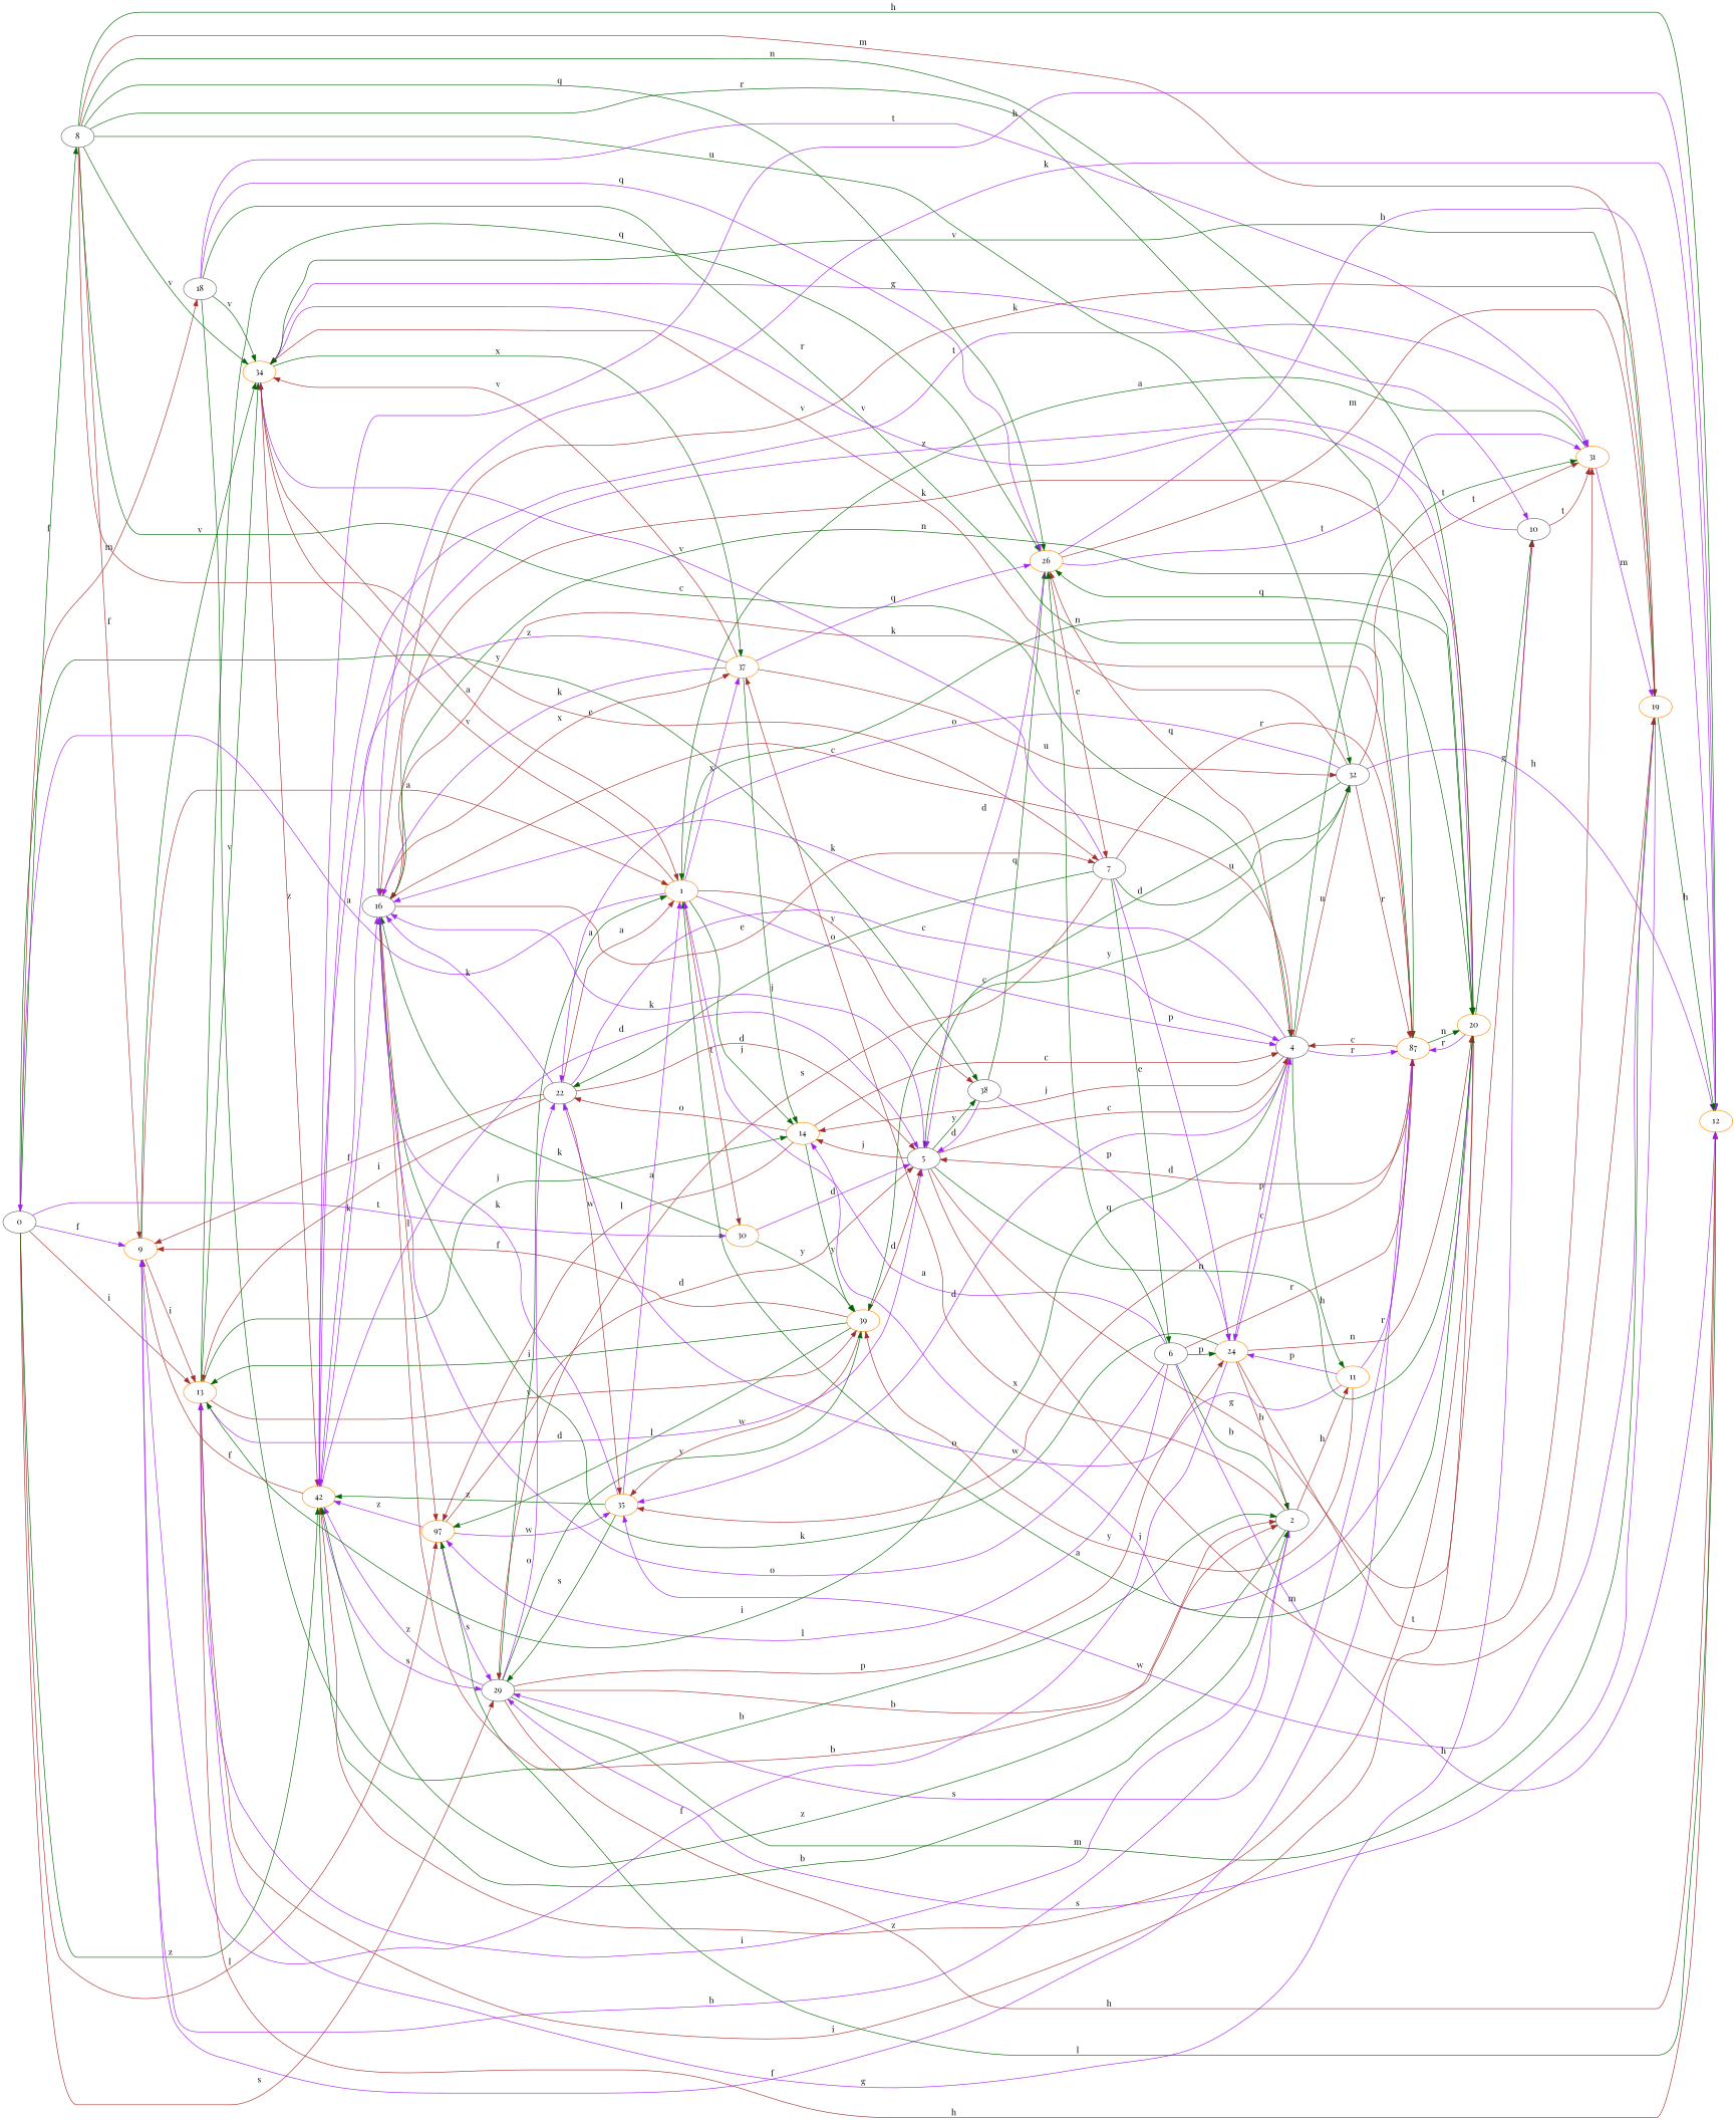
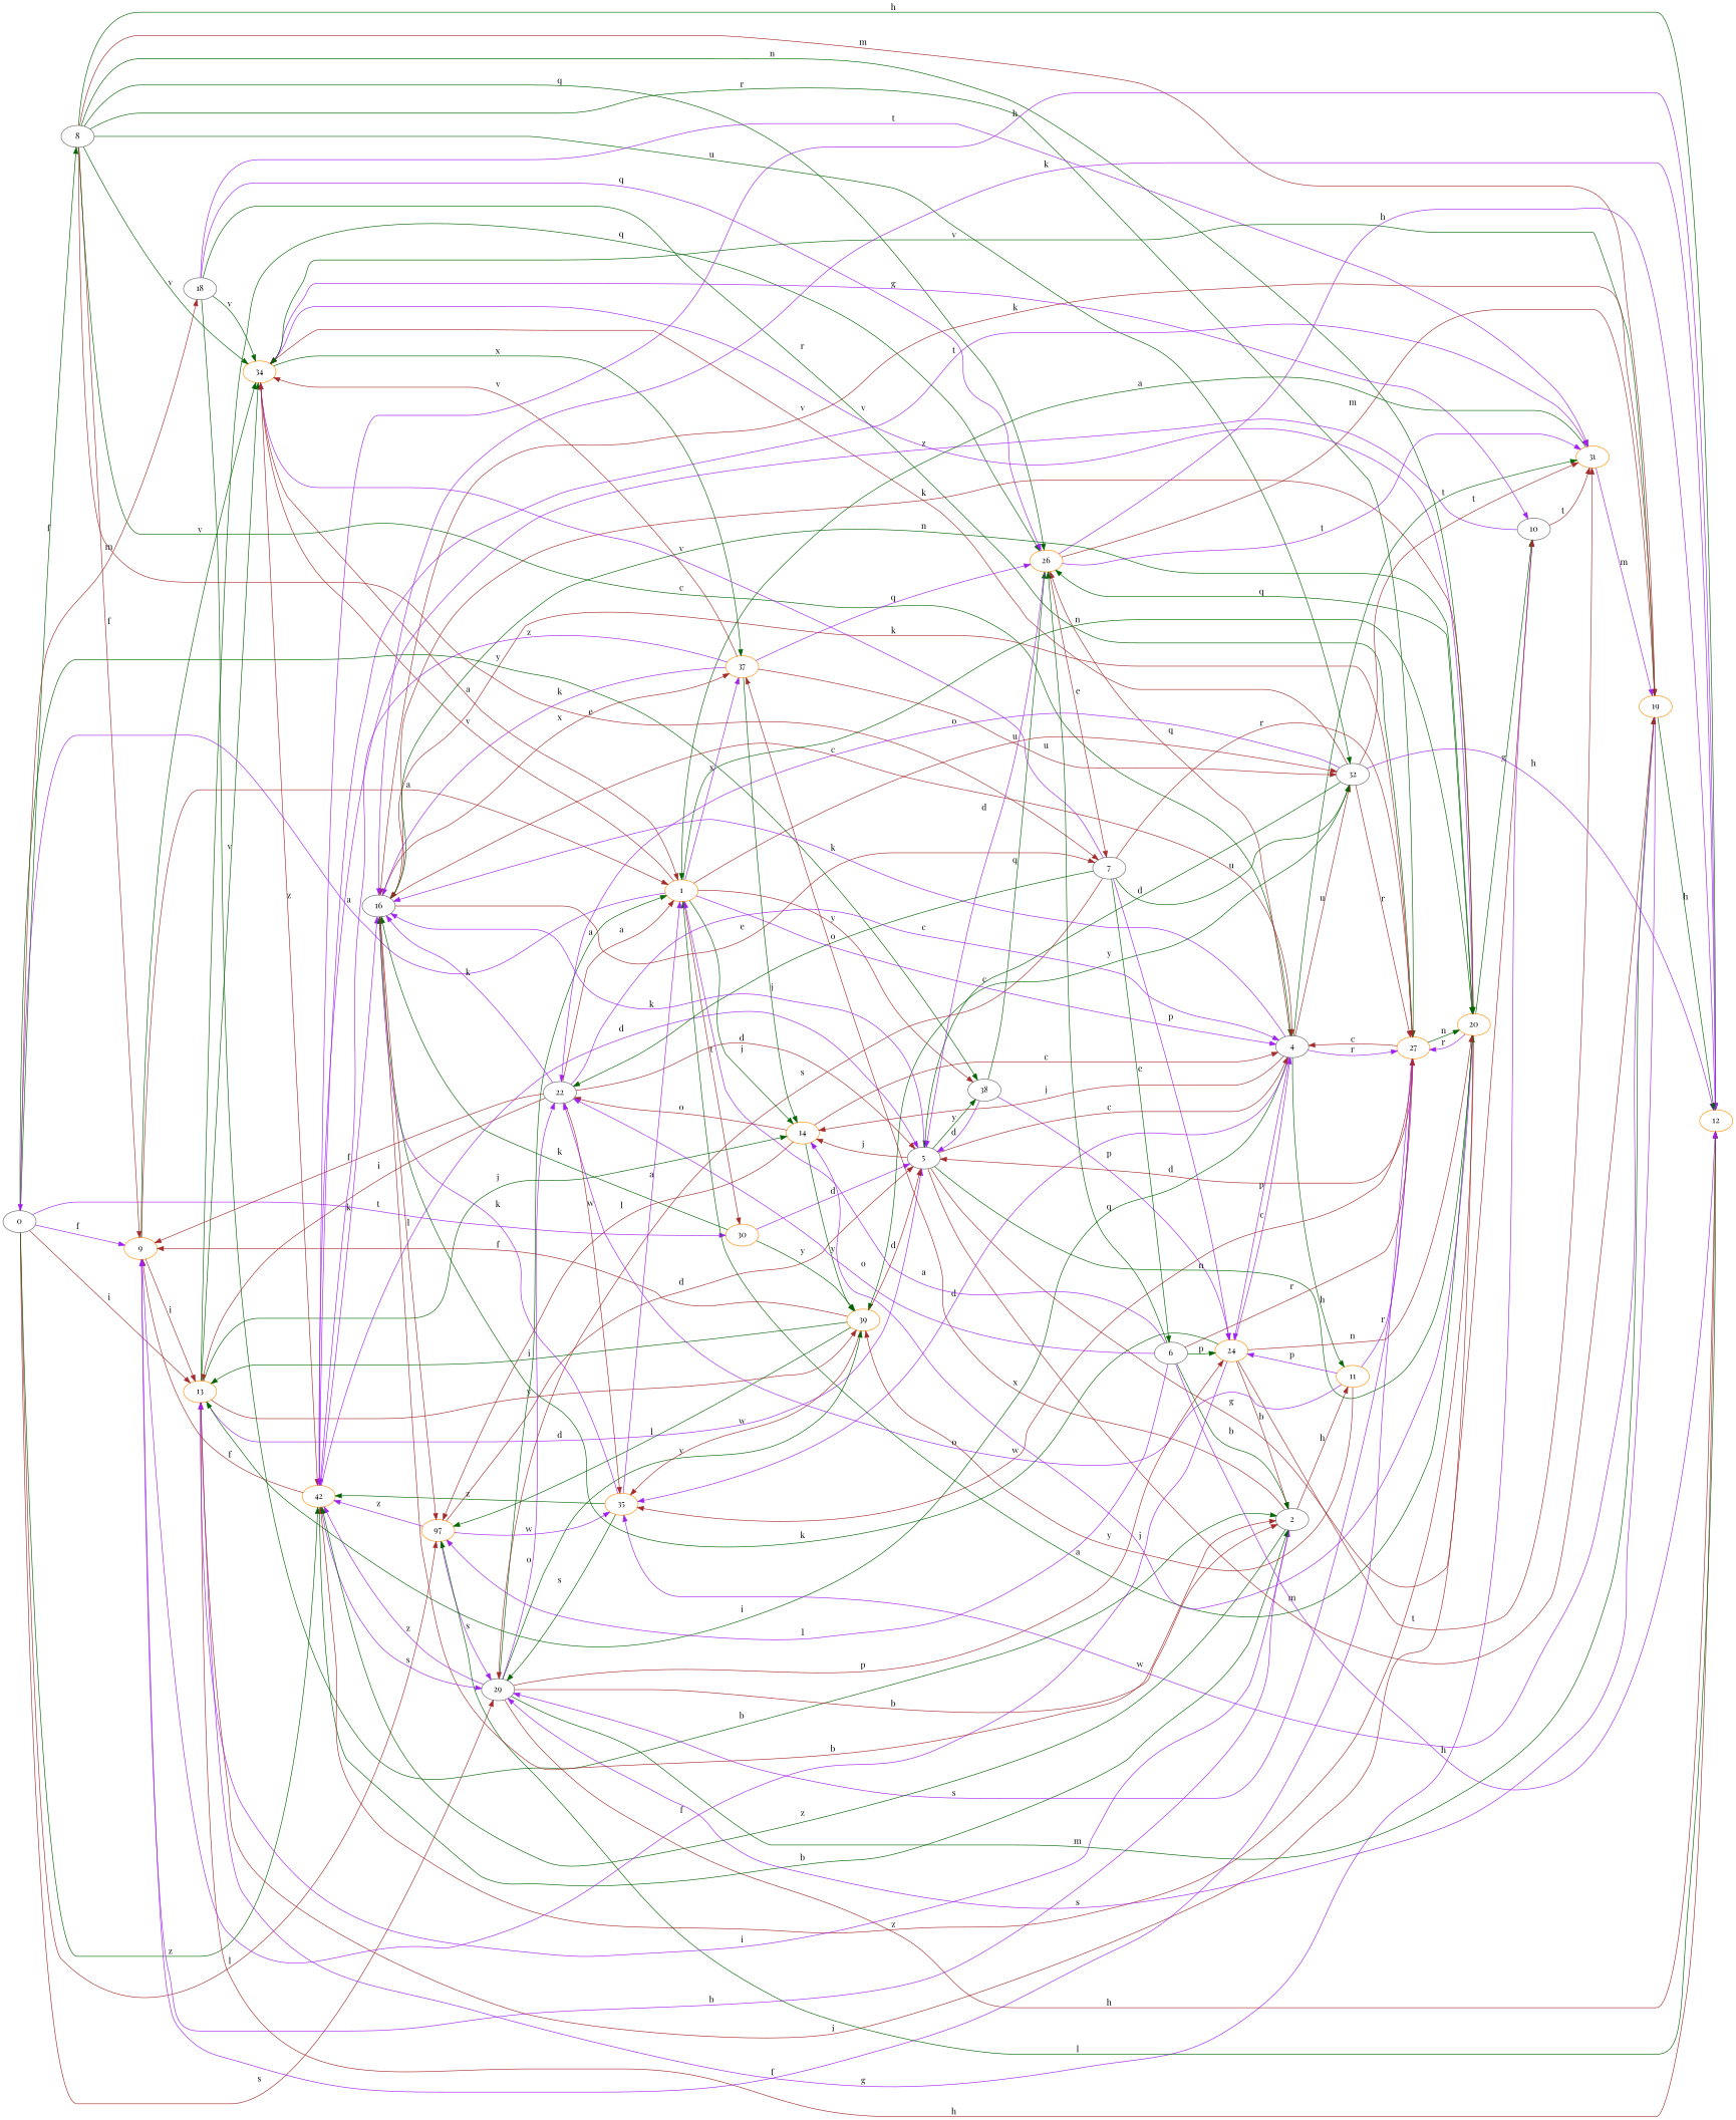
  strict digraph {
    fontname="Playfair Display"
    rankdir=LR
    node [color=darkorange fontname="Playfair Display"]
    edge [color=brown fontname="Playfair Display"]
    0 [color=gray40]
    8 [color=gray40]
    9
    13
    n5 [label=97]
    18 [color=gray40]
    29 [color=gray40]
    30
    38 [color=gray40]
    42
    4 [color=gray40]
    20
    32 [color=gray40]
    34
    26
-   27 [label=87]
+   27
    19
    12
    7 [color=gray40]
    1
    2 [color=gray40]
    14
    5 [color=gray40]
    10 [color=gray40]
    39
    35
    31
    24
    22 [color=gray40]
    16 [color=gray40]
    37
    11
    6 [color=gray40]
    0 -> 8 [color=darkgreen label=f]
    0 -> 9 [color=purple label=f]
    0 -> 13 [label=i]
    0 -> n5 [label=l]
    0 -> 18 [label=m]
    0 -> 29 [label=s]
    0 -> 30 [color=purple label=t]
    0 -> 38 [color=darkgreen label=y]
    0 -> 42 [color=darkgreen label=z]
    8 -> 9 [label=f]
    8 -> 4 [color=darkgreen label=c]
    8 -> 20 [color=darkgreen label=n]
    8 -> 32 [color=darkgreen label=u]
    8 -> 34 [color=darkgreen label=v]
    8 -> 26 [color=darkgreen label=q]
    8 -> 27 [color=darkgreen label=r]
    8 -> 19 [label=m]
    8 -> 12 [color=darkgreen label=h]
    8 -> 7 [label=e]
    9 -> 13 [label=i]
    9 -> 34 [color=darkgreen label=v]
    9 -> 1 [label=a]
    9 -> 2 [color=purple label=b]
    13 -> 34 [color=darkgreen label=v]
    13 -> 26 [color=darkgreen label=q]
    13 -> 12 [label=h]
    13 -> 14 [color=darkgreen label=j]
    13 -> 5 [color=purple label=d]
    13 -> 10 [color=purple label=g]
    13 -> 39 [label=y]
    n5 -> 29 [color=purple label=s]
    n5 -> 42 [color=purple label=z]
    n5 -> 5 [label=d]
    n5 -> 35 [color=purple label=w]
    18 -> 34 [color=darkgreen label=v]
    18 -> 26 [color=purple label=q]
    18 -> 27 [color=darkgreen label=r]
    18 -> 2 [color=darkgreen label=b]
    18 -> 31 [color=purple label=t]
    29 -> 42 [color=purple label=z]
    29 -> 19 [color=darkgreen label=m]
    29 -> 12 [label=h]
    29 -> 1 [color=darkgreen label=a]
    29 -> 2 [label=b]
    29 -> 39 [color=darkgreen label=y]
    29 -> 24 [label=p]
    29 -> 22 [color=purple label=o]
    30 -> 5 [color=purple label=d]
    30 -> 39 [color=darkgreen label=y]
    30 -> 16 [color=darkgreen label=k]
    38 -> 26 [color=darkgreen label=q]
    38 -> 5 [color=purple label=d]
    38 -> 24 [color=purple label=p]
    42 -> 9 [label=f]
    42 -> 29 [color=purple label=s]
    42 -> 12 [color=purple label=h]
    42 -> 2 [color=darkgreen label=b]
    42 -> 5 [color=purple label=d]
    42 -> 31 [color=purple label=t]
    42 -> 16 [color=purple label=k]
    4 -> 13 [color=darkgreen label=i]
    4 -> 32 [label=u]
    4 -> 26 [label=q]
    4 -> 27 [color=purple label=r]
    4 -> 14 [label=j]
    4 -> 35 [color=purple label=d]
    4 -> 31 [color=darkgreen label=t]
    4 -> 24 [color=purple label=p]
    4 -> 16 [color=purple label=k]
    4 -> 11 [color=darkgreen label=h]
    20 -> 13 [label=i]
    20 -> 42 [label=z]
    20 -> 34 [color=purple label=v]
    20 -> 26 [color=darkgreen label=q]
    20 -> 27 [color=purple label=r]
    20 -> 1 [color=darkgreen label=a]
    20 -> 14 [color=purple label=j]
    20 -> 10 [color=darkgreen label=g]
    20 -> 16 [label=k]
    32 -> 34 [label=v]
    32 -> 27 [label=r]
    32 -> 12 [color=purple label=h]
    32 -> 5 [color=darkgreen label=d]
    32 -> 39 [color=darkgreen label=y]
    32 -> 31 [label=t]
    32 -> 22 [color=purple label=o]
    34 -> 42 [label=z]
    34 -> 1 [label=a]
    34 -> 10 [color=purple label=g]
    34 -> 37 [color=darkgreen label=x]
    26 -> 19 [label=m]
    26 -> 12 [color=purple label=h]
    26 -> 7 [label=e]
    26 -> 5 [color=purple label=d]
    26 -> 31 [color=purple label=t]
    27 -> 9 [color=purple label=f]
    27 -> 29 [color=purple label=s]
    27 -> 4 [label=c]
    27 -> 20 [color=darkgreen label=n]
    27 -> 5 [label=d]
    27 -> 35 [label=w]
    27 -> 16 [label=k]
    19 -> 29 [color=purple label=s]
    19 -> 34 [color=darkgreen label=v]
    19 -> 12 [color=darkgreen label=h]
    19 -> 35 [color=purple label=w]
    19 -> 16 [label=k]
    12 -> n5 [color=darkgreen label=l]
    12 -> 16 [color=purple label=k]
    7 -> 29 [label=s]
    7 -> 32 [color=darkgreen label=u]
    7 -> 34 [color=purple label=v]
    7 -> 27 [label=r]
    7 -> 24 [color=purple label=p]
    7 -> 22 [color=darkgreen label=o]
    7 -> 6 [color=darkgreen label=e]
    1 -> 0 [color=purple label=a]
    1 -> 30 [label=t]
    1 -> 38 [label=y]
    1 -> 4 [color=purple label=c]
    1 -> 20 [color=darkgreen label=n]
+   1 -> 32 [label=u]
    1 -> 34 [label=v]
    1 -> 14 [color=darkgreen label=j]
    1 -> 37 [color=purple label=x]
    2 -> 13 [color=purple label=i]
    2 -> 42 [color=darkgreen label=z]
    2 -> 37 [label=x]
    2 -> 11 [label=h]
    14 -> n5 [label=l]
    14 -> 4 [label=c]
    14 -> 39 [color=darkgreen label=y]
    14 -> 22 [label=o]
    5 -> 38 [color=darkgreen label=y]
    5 -> 4 [label=c]
    5 -> 20 [color=darkgreen label=n]
    5 -> 19 [label=m]
    5 -> 14 [label=j]
    5 -> 10 [label=g]
    5 -> 16 [color=purple label=k]
    10 -> 42 [color=purple label=z]
    10 -> 31 [label=t]
    39 -> 9 [label=f]
    39 -> 13 [color=darkgreen label=i]
    39 -> n5 [color=darkgreen label=l]
    39 -> 5 [label=d]
    39 -> 35 [label=w]
    35 -> 29 [color=darkgreen label=s]
    35 -> 42 [color=darkgreen label=z]
    35 -> 1 [color=purple label=a]
    35 -> 16 [color=purple label=k]
    31 -> 19 [color=purple label=m]
    31 -> 1 [color=darkgreen label=a]
    24 -> 9 [color=purple label=f]
    24 -> 4 [color=purple label=c]
    24 -> 20 [label=n]
    24 -> 2 [label=b]
    24 -> 31 [label=t]
    24 -> 16 [color=darkgreen label=k]
    22 -> 9 [label=f]
    22 -> 13 [label=i]
    22 -> 4 [color=purple label=c]
    22 -> 1 [label=a]
    22 -> 5 [label=d]
    22 -> 35 [label=w]
    22 -> 16 [color=purple label=k]
    16 -> n5 [label=l]
    16 -> 4 [label=c]
    16 -> 20 [color=darkgreen label=n]
    16 -> 7 [label=e]
    16 -> 2 [label=b]
    16 -> 37 [label=x]
    37 -> 42 [color=purple label=z]
    37 -> 32 [label=u]
    37 -> 34 [label=v]
    37 -> 26 [color=purple label=q]
    37 -> 14 [color=darkgreen label=j]
    37 -> 16 [color=purple label=k]
    11 -> 27 [color=purple label=r]
    11 -> 39 [label=y]
    11 -> 24 [color=purple label=p]
    11 -> 22 [color=purple label=o]
    6 -> n5 [color=purple label=l]
    6 -> 26 [color=darkgreen label=q]
    6 -> 27 [label=r]
    6 -> 12 [color=purple label=h]
    6 -> 1 [color=purple label=a]
    6 -> 2 [color=darkgreen label=b]
    6 -> 24 [color=darkgreen label=p]
-   6 -> 16 [color=purple label=o]
+   6 -> 22 [color=purple label=o]
  }
